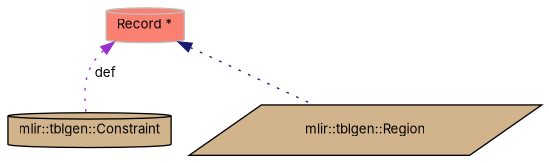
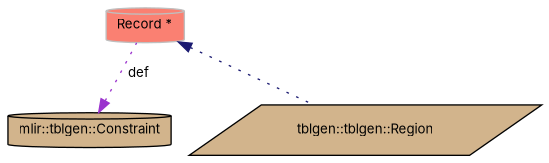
  digraph {
    fontname=Inter
    node [color=black fillcolor=tan fontname=Inter fontsize=10 shape=cylinder style=filled]
    edge [dir=back fontname=Inter fontsize=10 labelfontname=Helvetica labelfontsize=10 style=dotted]
-   n1 [fontcolor=black height=0.2 label="mlir::tblgen::Region" shape=parallelogram width=0.4]
+   n1 [fontcolor=black height=0.2 label="tblgen::tblgen::Region" shape=parallelogram width=0.4]
    n2 [height=0.2 label="mlir::tblgen::Constraint" width=0.4]
    n3 [color=grey75 fillcolor=salmon height=0.2 label="Record *" width=0.4]
    n3 -> n1 [color=midnightblue]
-   n3 -> n2 [color=darkorchid3 label=" def"]
+   n2 -> n3 [color=darkorchid3 label=" def"]
  }
